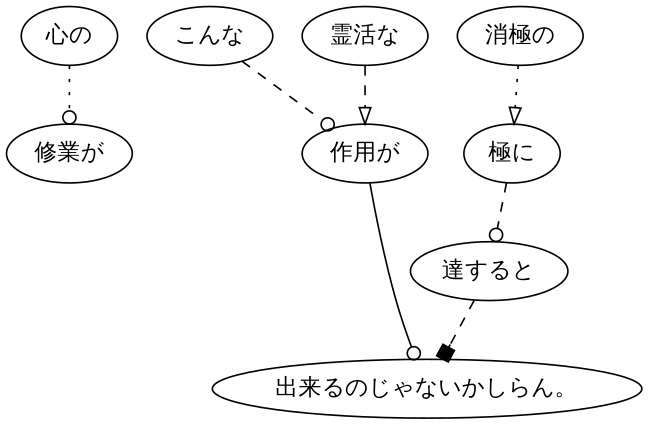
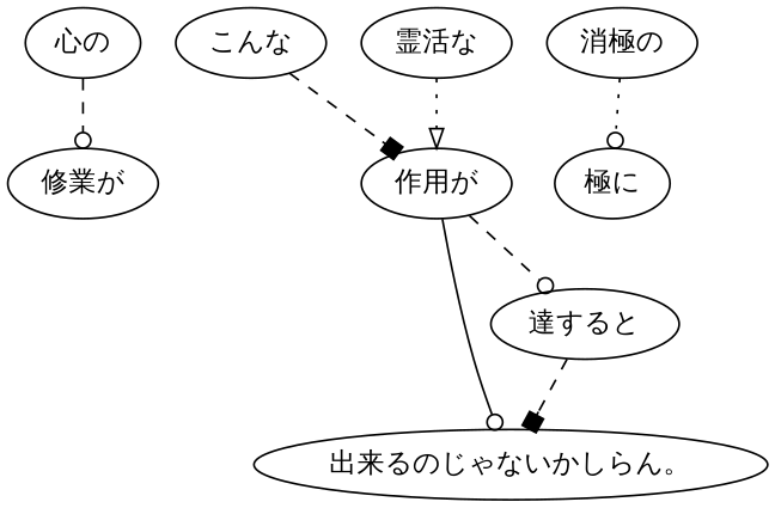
  digraph {
    edge [arrowhead=odot style=dashed]
    n1 [label="心の"]
    n2 [label="修業が"]
    n3 [label="達すると"]
    n4 [label="出来るのじゃないかしらん。"]
    n5 [label="消極の"]
    n6 [label="極に"]
    n7 [label="こんな"]
    n8 [label="作用が"]
    n9 [label="霊活な"]
-   n1 -> n2 [style=dotted]
+   n1 -> n2
    n3 -> n4 [arrowhead=box]
-   n5 -> n6 [arrowhead=onormal style=dotted]
-   n6 -> n3
-   n7 -> n8
+   n5 -> n6 [style=dotted]
+   n8 -> n3
+   n7 -> n8 [arrowhead=box]
    n8 -> n4 [style=solid]
-   n9 -> n8 [arrowhead=onormal]
+   n9 -> n8 [arrowhead=onormal style=dotted]
  }
